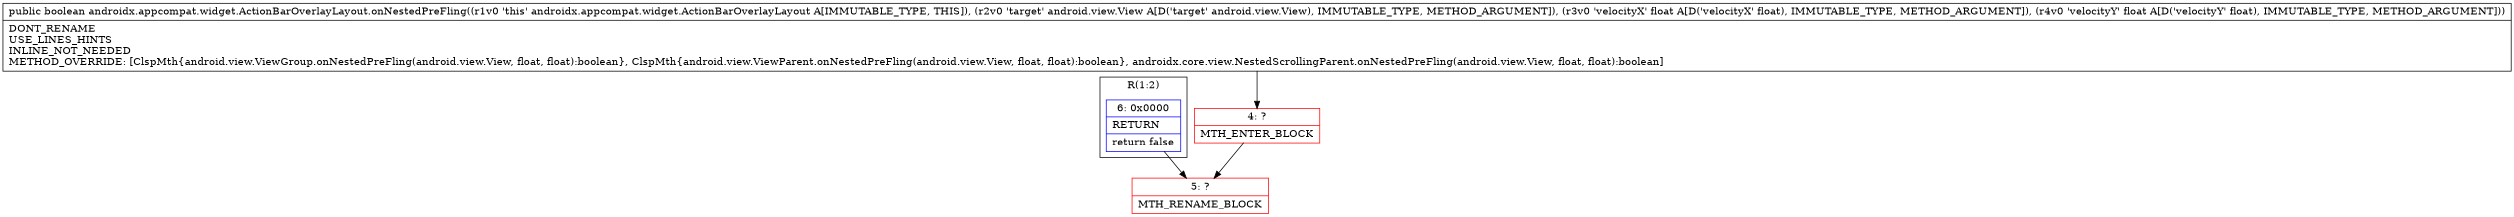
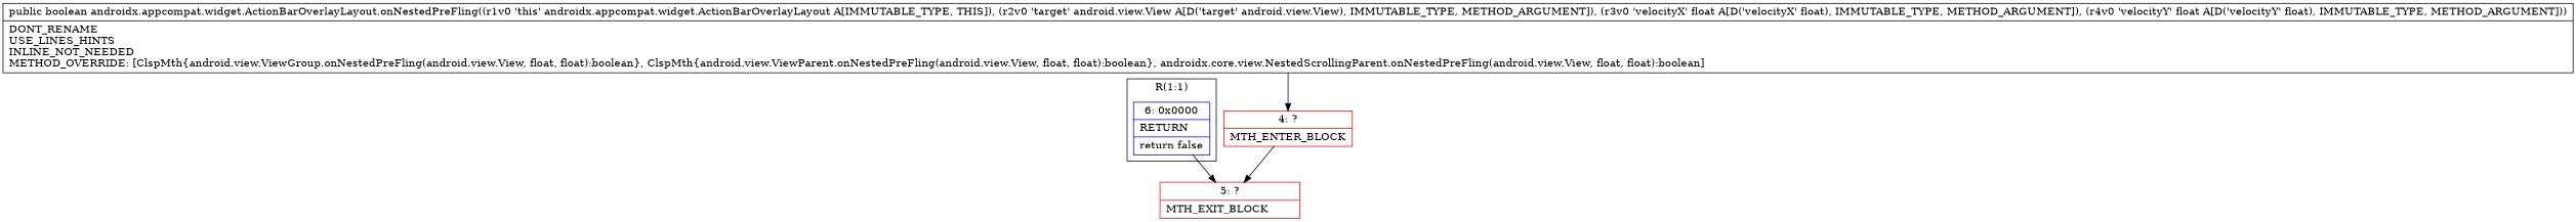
  digraph {
    node [color=red shape=record]
    n1 [color=blue label="{6\:\ 0x0000|RETURN\l|return false\l}"]
-   n2 [label="{5\:\ ?|MTH_RENAME_BLOCK\l}"]
+   n2 [label="{5\:\ ?|MTH_EXIT_BLOCK\l}"]
    n3 [label="{4\:\ ?|MTH_ENTER_BLOCK\l}"]
    n4 [label="{public boolean androidx.appcompat.widget.ActionBarOverlayLayout.onNestedPreFling((r1v0 'this' androidx.appcompat.widget.ActionBarOverlayLayout A[IMMUTABLE_TYPE, THIS]), (r2v0 'target' android.view.View A[D('target' android.view.View), IMMUTABLE_TYPE, METHOD_ARGUMENT]), (r3v0 'velocityX' float A[D('velocityX' float), IMMUTABLE_TYPE, METHOD_ARGUMENT]), (r4v0 'velocityY' float A[D('velocityY' float), IMMUTABLE_TYPE, METHOD_ARGUMENT]))  | DONT_RENAME\lUSE_LINES_HINTS\lINLINE_NOT_NEEDED\lMETHOD_OVERRIDE: [ClspMth\{android.view.ViewGroup.onNestedPreFling(android.view.View, float, float):boolean\}, ClspMth\{android.view.ViewParent.onNestedPreFling(android.view.View, float, float):boolean\}, androidx.core.view.NestedScrollingParent.onNestedPreFling(android.view.View, float, float):boolean]\l}" color=""]
    subgraph cluster_1 {
-     label="R(1:2)"
+     label="R(1:1)"
      n1
    }
    n1 -> n2
    n3 -> n2
    n4 -> n3
  }
